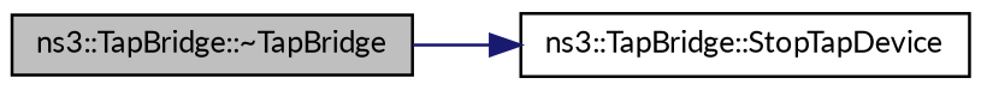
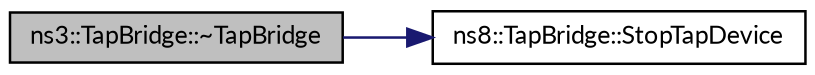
  digraph {
    rankdir=LR
    fontname=Lato
    node [color=black fontname=Lato fontsize=10 shape=record style=filled]
    n1 [fillcolor=grey75 fontcolor=black height=0.2 label="ns3::TapBridge::~TapBridge" width=0.4]
-   n2 [fillcolor=white height=0.2 label="ns3::TapBridge::StopTapDevice" width=0.4]
+   n2 [fillcolor=white height=0.2 label="ns8::TapBridge::StopTapDevice" width=0.4]
    n1 -> n2 [color=midnightblue fontname=Lato fontsize=10 labelfontname=Helvetica labelfontsize=10 style=solid]
  }
